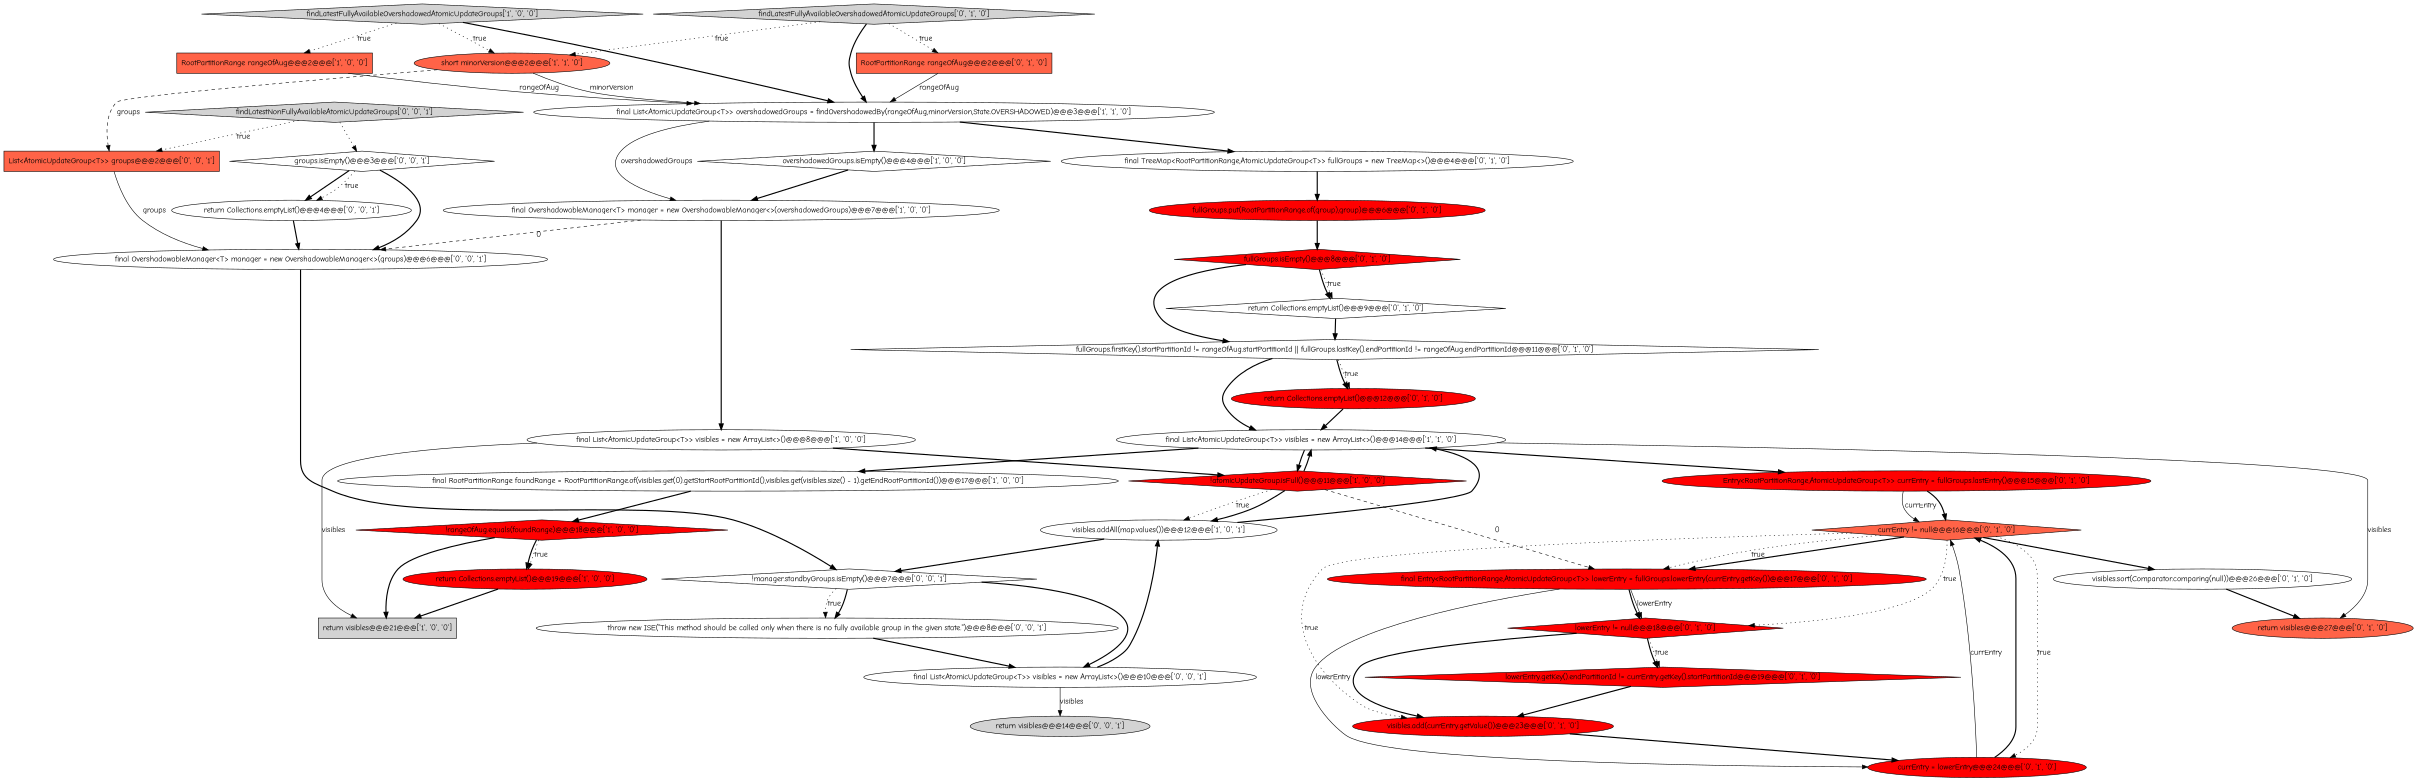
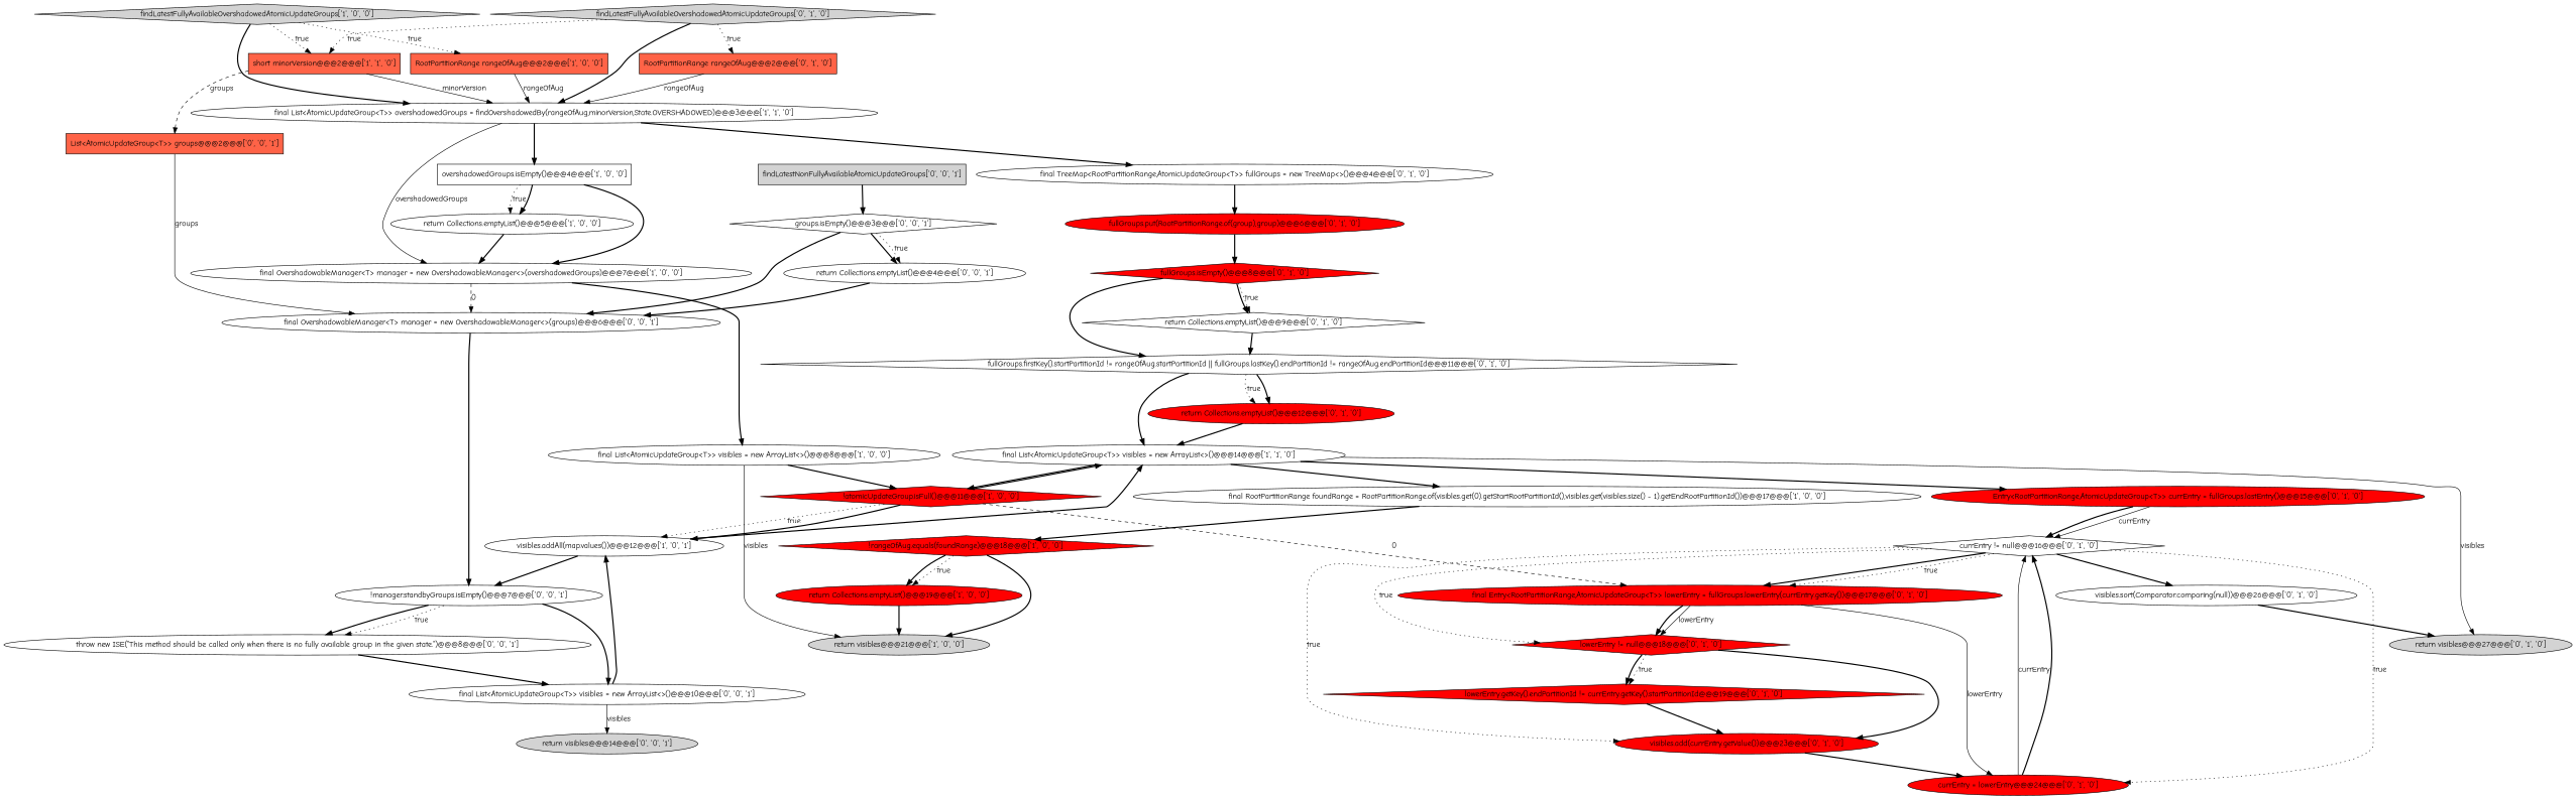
  digraph {
    fontname="Comic Neue"
    node [fillcolor=white fontname="Comic Neue" shape=ellipse style=filled]
    edge [fontname="Comic Neue" style=bold]
    n1 [label="final TreeMap<RootPartitionRange,AtomicUpdateGroup<T>> fullGroups = new TreeMap<>()@@@4@@@['0', '1', '0']"]
    n2 [fillcolor=red label="fullGroups.put(RootPartitionRange.of(group),group)@@@6@@@['0', '1', '0']"]
    n3 [fillcolor=red label="fullGroups.isEmpty()@@@8@@@['0', '1', '0']" shape=diamond]
    n4 [fillcolor=lightgray label="findLatestFullyAvailableOvershadowedAtomicUpdateGroups['1', '0', '0']" shape=diamond]
    n5 [label="final List<AtomicUpdateGroup<T>> overshadowedGroups = findOvershadowedBy(rangeOfAug,minorVersion,State.OVERSHADOWED)@@@3@@@['1', '1', '0']"]
    n6 [fillcolor=tomato label="RootPartitionRange rangeOfAug@@@2@@@['1', '0', '0']" shape=box]
-   n7 [fillcolor=tomato label="short minorVersion@@@2@@@['1', '1', '0']"]
-   n8 [label="overshadowedGroups.isEmpty()@@@4@@@['1', '0', '0']" shape=diamond]
+   n7 [fillcolor=tomato label="short minorVersion@@@2@@@['1', '1', '0']" shape=box]
+   n8 [label="overshadowedGroups.isEmpty()@@@4@@@['1', '0', '0']" shape=box]
    n9 [label="final OvershadowableManager<T> manager = new OvershadowableManager<>(overshadowedGroups)@@@7@@@['1', '0', '0']"]
    n10 [fillcolor=tomato label="List<AtomicUpdateGroup<T>> groups@@@2@@@['0', '0', '1']" shape=box]
    n11 [fillcolor=red label="!rangeOfAug.equals(foundRange)@@@18@@@['1', '0', '0']" shape=diamond]
-   n12 [fillcolor=lightgray label="return visibles@@@21@@@['1', '0', '0']" shape=box]
+   n12 [fillcolor=lightgray label="return visibles@@@21@@@['1', '0', '0']"]
    n13 [fillcolor=red label="return Collections.emptyList()@@@19@@@['1', '0', '0']"]
+   n14 [label="return Collections.emptyList()@@@5@@@['1', '0', '0']"]
    n15 [label="final List<AtomicUpdateGroup<T>> visibles = new ArrayList<>()@@@8@@@['1', '0', '0']"]
    n16 [label="final OvershadowableManager<T> manager = new OvershadowableManager<>(groups)@@@6@@@['0', '0', '1']"]
    n17 [label="fullGroups.firstKey().startPartitionId != rangeOfAug.startPartitionId || fullGroups.lastKey().endPartitionId != rangeOfAug.endPartitionId@@@11@@@['0', '1', '0']" shape=diamond]
    n18 [label="return Collections.emptyList()@@@9@@@['0', '1', '0']" shape=diamond]
    n19 [label="final List<AtomicUpdateGroup<T>> visibles = new ArrayList<>()@@@14@@@['1', '1', '0']"]
    n20 [fillcolor=red label="return Collections.emptyList()@@@12@@@['0', '1', '0']"]
    n21 [label="throw new ISE(\"This method should be called only when there is no fully available group in the given state.\")@@@8@@@['0', '0', '1']"]
    n22 [label="final List<AtomicUpdateGroup<T>> visibles = new ArrayList<>()@@@10@@@['0', '0', '1']"]
    n23 [fillcolor=lightgray label="return visibles@@@14@@@['0', '0', '1']"]
    n24 [label="visibles.addAll(map.values())@@@12@@@['1', '0', '1']"]
    n25 [fillcolor=red label="Entry<RootPartitionRange,AtomicUpdateGroup<T>> currEntry = fullGroups.lastEntry()@@@15@@@['0', '1', '0']"]
    n26 [label="final RootPartitionRange foundRange = RootPartitionRange.of(visibles.get(0).getStartRootPartitionId(),visibles.get(visibles.size() - 1).getEndRootPartitionId())@@@17@@@['1', '0', '0']"]
-   n27 [fillcolor=tomato label="return visibles@@@27@@@['0', '1', '0']"]
+   n27 [fillcolor=lightgray label="return visibles@@@27@@@['0', '1', '0']"]
    n28 [fillcolor=red label="!atomicUpdateGroup.isFull()@@@11@@@['1', '0', '0']" shape=diamond]
-   n29 [fillcolor=tomato label="currEntry != null@@@16@@@['0', '1', '0']" shape=diamond]
+   n29 [label="currEntry != null@@@16@@@['0', '1', '0']" shape=diamond]
    n30 [fillcolor=red label="final Entry<RootPartitionRange,AtomicUpdateGroup<T>> lowerEntry = fullGroups.lowerEntry(currEntry.getKey())@@@17@@@['0', '1', '0']"]
    n31 [fillcolor=red label="visibles.add(currEntry.getValue())@@@23@@@['0', '1', '0']"]
    n32 [fillcolor=red label="currEntry = lowerEntry@@@24@@@['0', '1', '0']"]
    n33 [label="visibles.sort(Comparator.comparing(null))@@@26@@@['0', '1', '0']"]
    n34 [fillcolor=red label="lowerEntry != null@@@18@@@['0', '1', '0']" shape=diamond]
    n35 [fillcolor=red label="lowerEntry.getKey().endPartitionId != currEntry.getKey().startPartitionId@@@19@@@['0', '1', '0']" shape=diamond]
    n36 [fillcolor=lightgray label="findLatestFullyAvailableOvershadowedAtomicUpdateGroups['0', '1', '0']" shape=diamond]
    n37 [fillcolor=tomato label="RootPartitionRange rangeOfAug@@@2@@@['0', '1', '0']" shape=box]
-   n38 [label="!manager.standbyGroups.isEmpty()@@@7@@@['0', '0', '1']" shape=diamond]
-   n39 [fillcolor=lightgray label="findLatestNonFullyAvailableAtomicUpdateGroups['0', '0', '1']" shape=diamond]
+   n38 [label="!manager.standbyGroups.isEmpty()@@@7@@@['0', '0', '1']"]
+   n39 [fillcolor=lightgray label="findLatestNonFullyAvailableAtomicUpdateGroups['0', '0', '1']" shape=box]
    n40 [label="groups.isEmpty()@@@3@@@['0', '0', '1']" shape=diamond]
    n41 [label="return Collections.emptyList()@@@4@@@['0', '0', '1']"]
    n1 -> n2
    n2 -> n3
    n3 -> n17
    n3 -> n18
    n3 -> n18 [label=true style=dotted]
    n4 -> n5
    n4 -> n6 [label=true style=dotted]
    n4 -> n7 [label=true style=dotted]
    n5 -> n1
    n5 -> n8
    n5 -> n9 [label=overshadowedGroups style=solid]
    n6 -> n5 [label=rangeOfAug style=solid]
    n7 -> n5 [label=minorVersion style=solid]
    n7 -> n10 [label=groups style=dashed]
    n8 -> n9
+   n8 -> n14 [label=true style=dotted]
+   n8 -> n14
    n9 -> n15
    n9 -> n16 [label=0 style=dashed]
    n10 -> n16 [label=groups style=solid]
    n11 -> n12
    n11 -> n13 [label=true style=dotted]
    n11 -> n13
    n13 -> n12
+   n14 -> n9
    n15 -> n12 [label=visibles style=solid]
    n15 -> n28
    n16 -> n38
    n17 -> n19
    n17 -> n20
    n17 -> n20 [label=true style=dotted]
    n18 -> n17
    n19 -> n25
    n19 -> n26
    n19 -> n27 [label=visibles style=solid]
    n19 -> n28
    n20 -> n19
    n21 -> n22
    n22 -> n23 [label=visibles style=solid]
    n22 -> n24
    n24 -> n19
    n24 -> n38
    n25 -> n29
    n25 -> n29 [label=currEntry style=solid]
    n26 -> n11
    n28 -> n19
    n28 -> n24 [label=true style=dotted]
    n28 -> n24
    n28 -> n30 [label=0 style=dashed]
    n29 -> n30
    n29 -> n30 [label=true style=dotted]
    n29 -> n31 [label=true style=dotted]
    n29 -> n32 [label=true style=dotted]
    n29 -> n33
    n29 -> n34 [label=true style=dotted]
    n30 -> n32 [label=lowerEntry style=solid]
    n30 -> n34 [label=lowerEntry style=solid]
    n30 -> n34
    n31 -> n32
    n32 -> n29 [label=currEntry style=solid]
    n32 -> n29
    n33 -> n27
    n34 -> n31
    n34 -> n35
    n34 -> n35 [label=true style=dotted]
    n35 -> n31
    n36 -> n5
    n36 -> n7 [label=true style=dotted]
    n36 -> n37 [label=true style=dotted]
    n37 -> n5 [label=rangeOfAug style=solid]
    n38 -> n21 [label=true style=dotted]
    n38 -> n21
    n38 -> n22
-   n39 -> n10 [label=true style=dotted]
-   n39 -> n40 [style=dotted]
+   n39 -> n40
    n40 -> n16
    n40 -> n41
    n40 -> n41 [label=true style=dotted]
    n41 -> n16
  }
